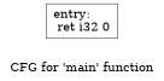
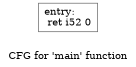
  digraph {
    label="CFG for 'main' function"
-   n1 [label="{entry:\l  ret i32 0\l}" shape=record color=gray40]
+   n1 [label="{entry:\l  ret i52 0\l}" shape=record color=gray40]
  }
